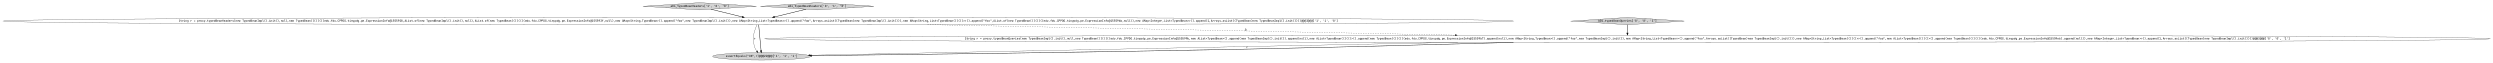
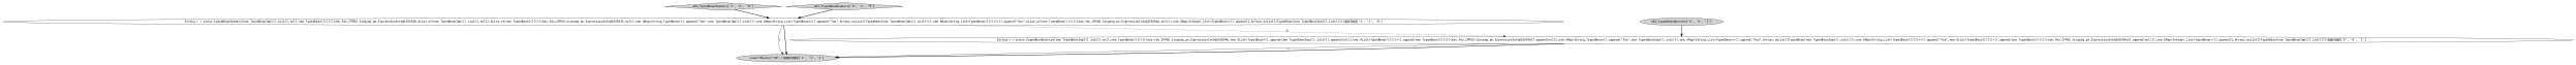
  digraph {
    fontname="JetBrains Mono"
    node [fillcolor=lightgray shape=diamond style=filled fontname="JetBrains Mono"]
    edge [style=bold fontname="JetBrains Mono"]
    n1 [label="a04_typedBeanHeaders['1', '0', '0']"]
    n2 [fillcolor=white label="String r = proxy.typedBeanHeaders(new TypedBeanImpl().init(),null,new TypedBean((((((((edu.fdu.CPPDG.tinypdg.pe.ExpressionInfo@1555928,AList.of(new TypedBeanImpl().init(),null),AList.of(new TypedBean((((((((edu.fdu.CPPDG.tinypdg.pe.ExpressionInfo@155593f,null),new AMap<String,TypedBean>().append(\"foo\",new TypedBeanImpl().init()),new AMap<String,List<TypedBean>>().append(\"foo\",Arrays.asList((TypedBean)new TypedBeanImpl().init())),new AMap<String,List<TypedBean((((((>>().append(\"foo\",AList.of(new TypedBean((((((((edu.fdu.CPPDG.tinypdg.pe.ExpressionInfo@155596b,null)),new AMap<Integer,List<TypedBean>>().append(1,Arrays.asList((TypedBean)new TypedBeanImpl().init())))@@@3@@@['1', '1', '0']" shape=ellipse]
    n3 [fillcolor=white label="String r = proxy.typedBeanQueries(new TypedBeanImpl().init(),null,new TypedBean((((((((edu.fdu.CPPDG.tinypdg.pe.ExpressionInfo@155599b,new AList<TypedBean>().append(new TypedBeanImpl().init()).append(null),new AList<TypedBean((((((>().append(new TypedBean((((((((edu.fdu.CPPDG.tinypdg.pe.ExpressionInfo@15559b7).append(null),new AMap<String,TypedBean>().append(\"foo\",new TypedBeanImpl().init()),new AMap<String,List<TypedBean>>().append(\"foo\",Arrays.asList((TypedBean)new TypedBeanImpl().init())),new AMap<String,List<TypedBean((((((>>().append(\"foo\",new AList<TypedBean((((((>().append(new TypedBean((((((((edu.fdu.CPPDG.tinypdg.pe.ExpressionInfo@15559e6).append(null)),new AMap<Integer,List<TypedBean>>().append(1,Arrays.asList((TypedBean)new TypedBeanImpl().init())))@@@3@@@['0', '0', '1']" shape=ellipse]
    n4 [label="assertEquals(\"OK\",r)@@@22@@@['1', '1', '1']" shape=ellipse]
    n5 [label="a04_typedBeanHeaders['0', '1', '0']"]
-   n6 [label="b04_typedBeanQueries['0', '0', '1']"]
+   n6 [label="b04_typedBeanQueries['0', '0', '1']" shape=ellipse]
    n1 -> n2
    n2 -> n3 [label=0 style=dashed]
    n2 -> n4 [label=r style=solid]
    n2 -> n4
    n3 -> n4 [label=r style=solid]
    n3 -> n4
    n5 -> n2
    n6 -> n3
  }
